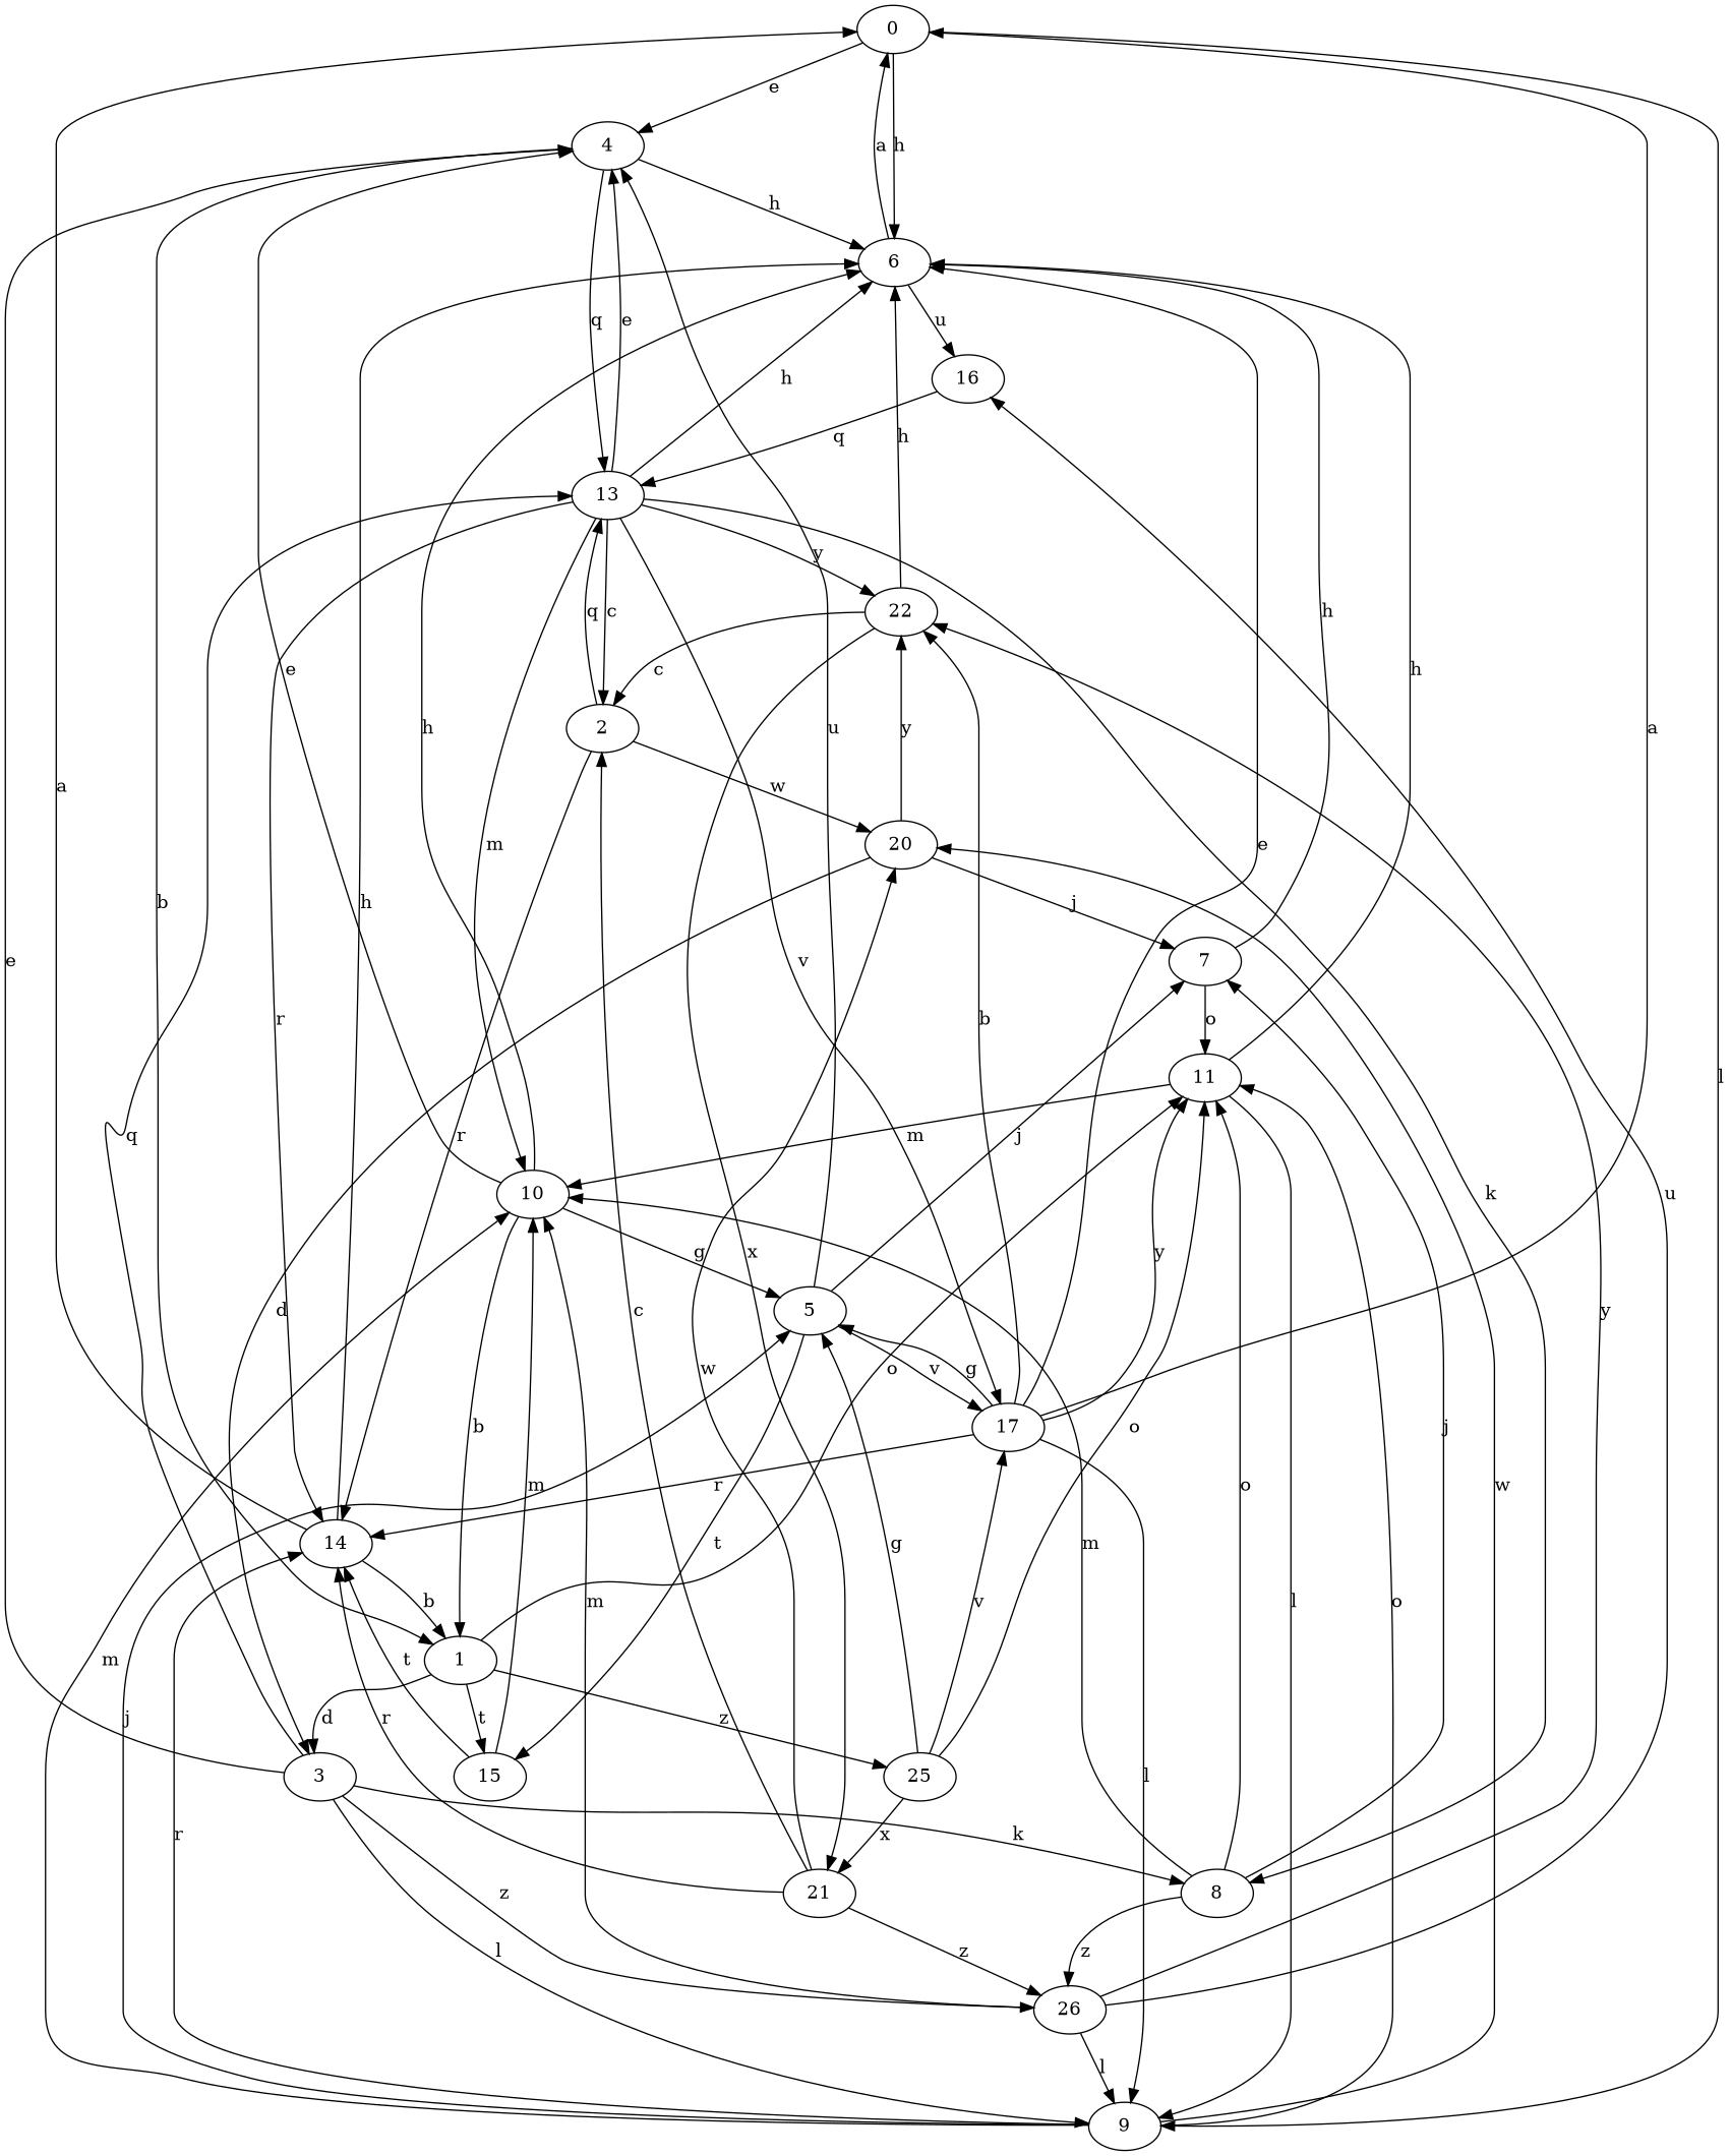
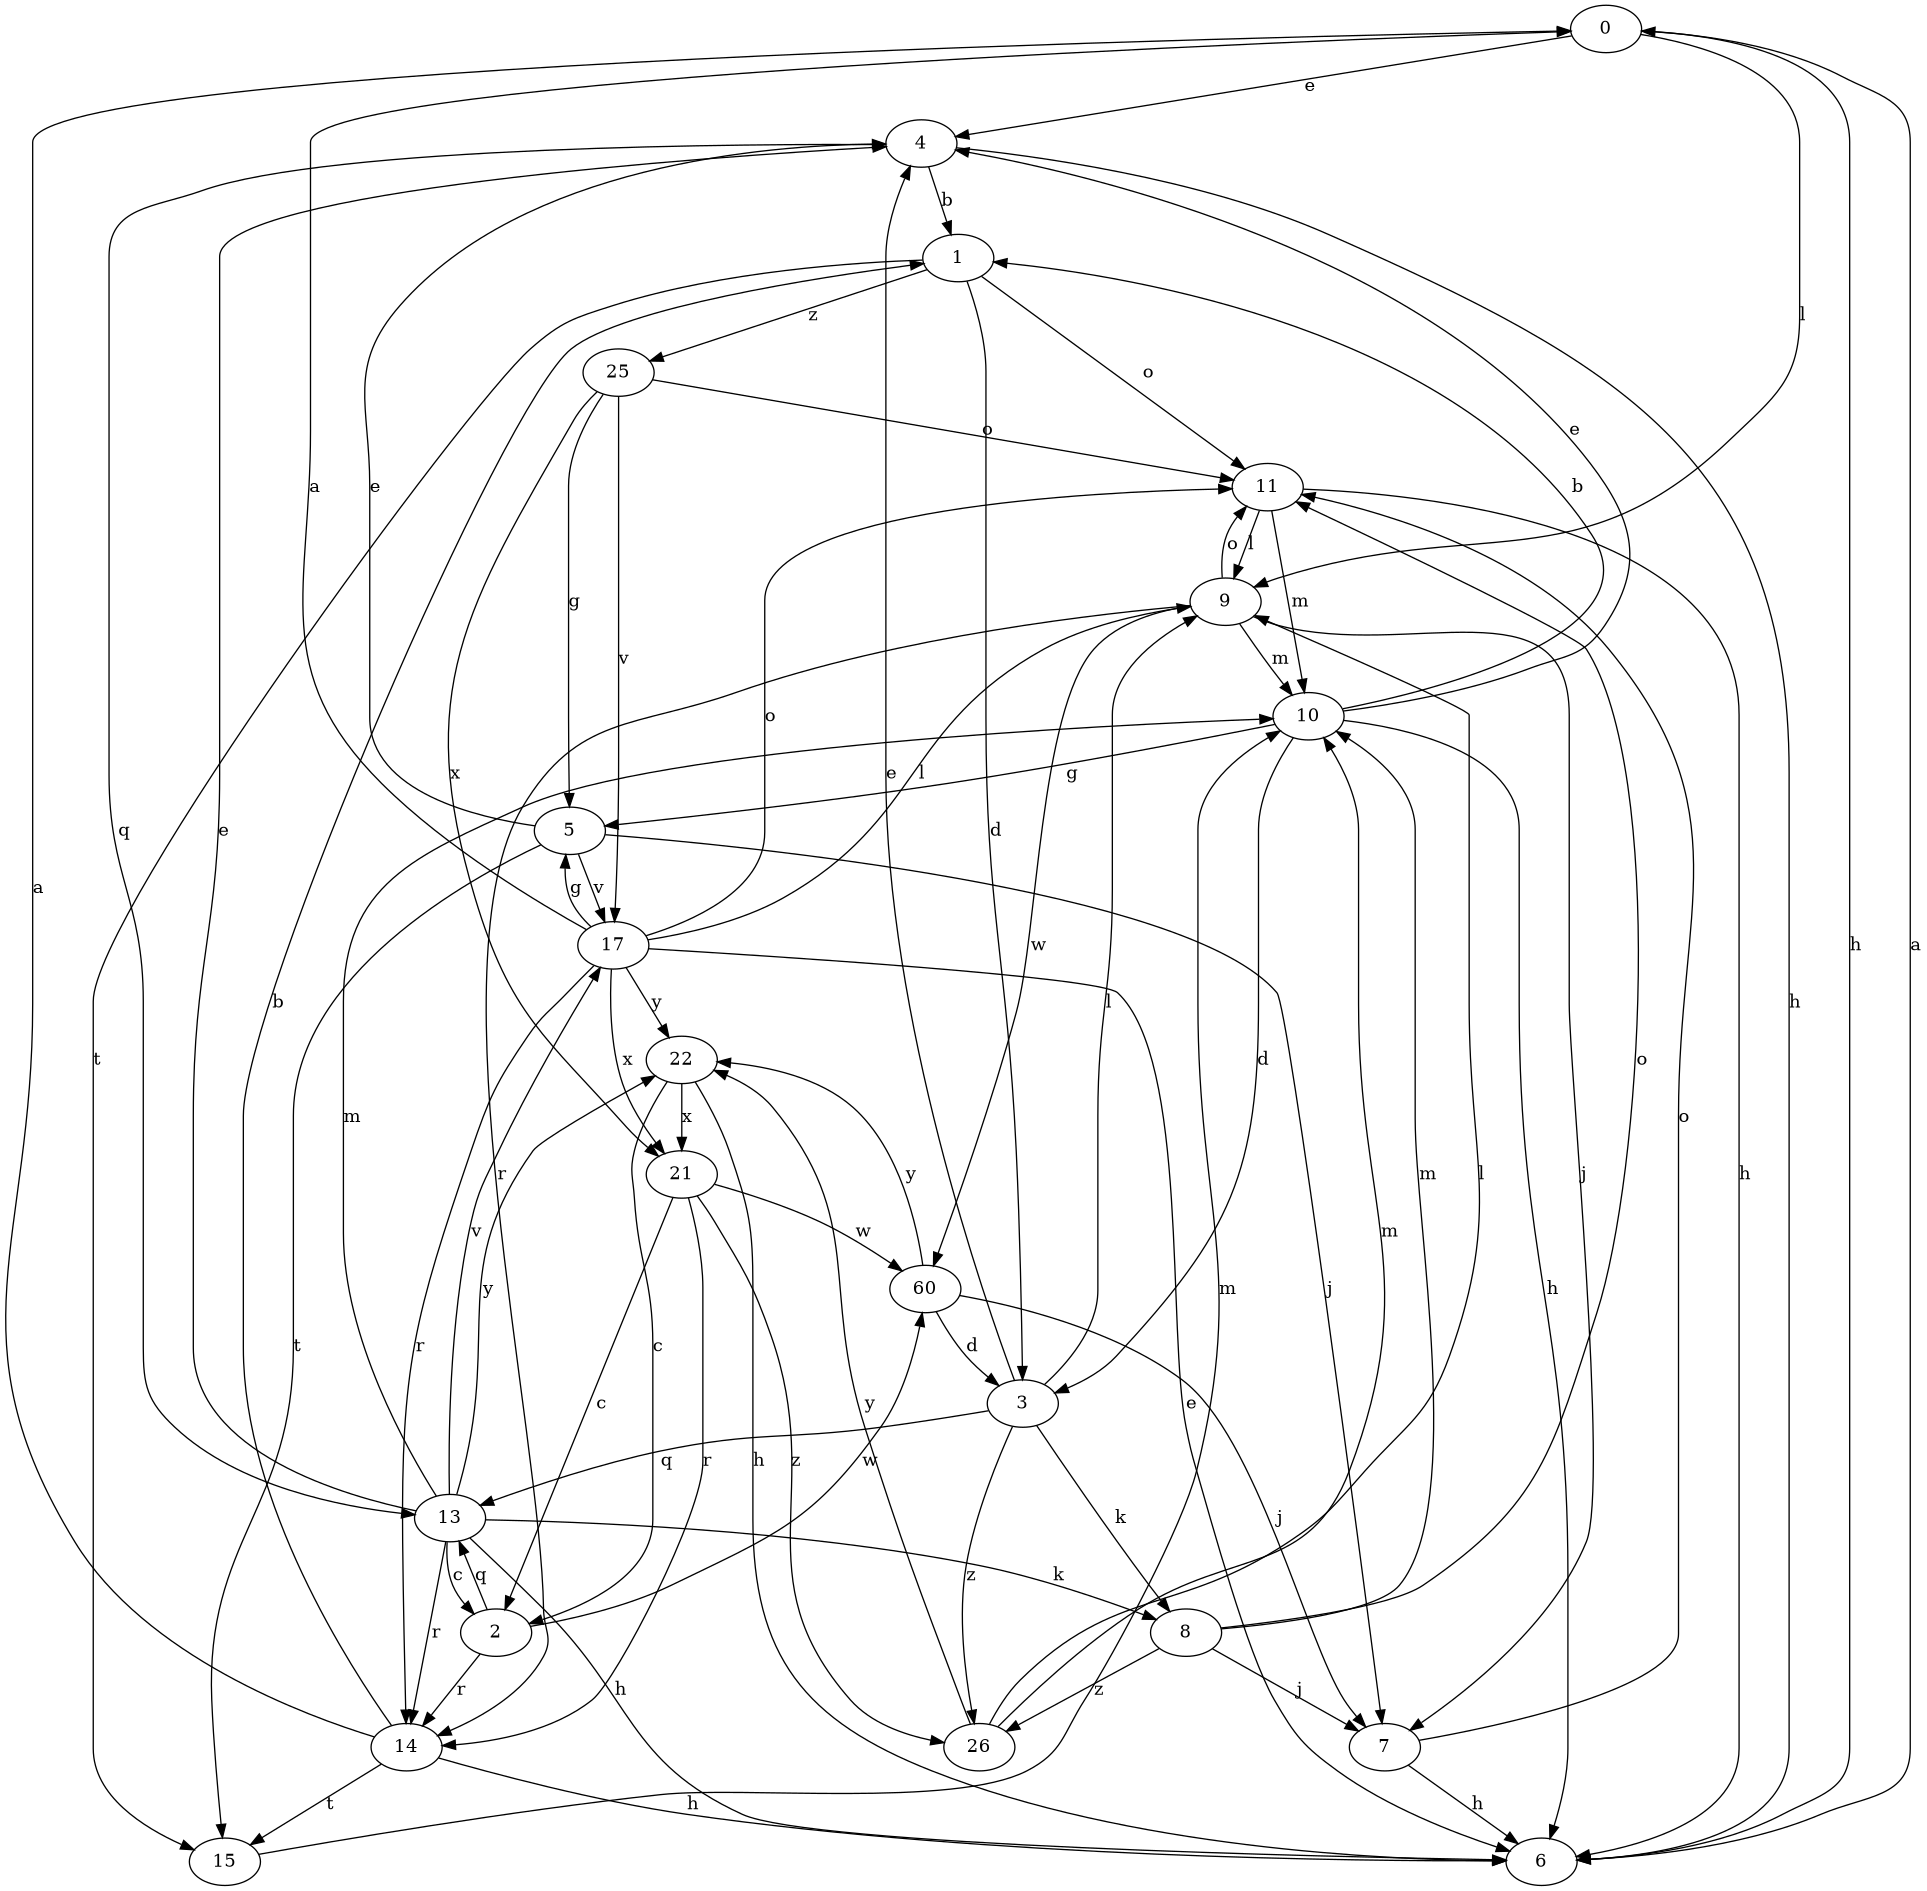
  strict digraph {
    0
    4
    6
    9
    1
    13
-   16
    11
    14
-   20
+   20 [label=60]
    7
    10
    3
    15
    25
    8
    26
    5
    17
    21
    2
    22
    0 -> 4 [label=e]
    0 -> 6 [label=h]
    0 -> 9 [label=l]
    4 -> 6 [label=h]
    4 -> 1 [label=b]
    4 -> 13 [label=q]
    6 -> 0 [label=a]
-   6 -> 16 [label=u]
    9 -> 11 [label=o]
    9 -> 14 [label=r]
    9 -> 20 [label=w]
-   9 -> 5 [label=j]
+   9 -> 7 [label=j]
    9 -> 10 [label=m]
    1 -> 11 [label=o]
    1 -> 3 [label=d]
    1 -> 15 [label=t]
    1 -> 25 [label=z]
    13 -> 4 [label=e]
    13 -> 6 [label=h]
    13 -> 14 [label=r]
    13 -> 10 [label=m]
    13 -> 8 [label=k]
    13 -> 17 [label=v]
    13 -> 2 [label=c]
    13 -> 22 [label=y]
-   16 -> 13 [label=q]
    11 -> 6 [label=h]
    11 -> 9 [label=l]
    11 -> 10 [label=m]
    14 -> 0 [label=a]
    14 -> 6 [label=h]
    14 -> 1 [label=b]
-   15 -> 14 [label=t]
+   14 -> 15 [label=t]
    20 -> 7 [label=j]
    20 -> 3 [label=d]
    20 -> 22 [label=y]
    7 -> 6 [label=h]
    7 -> 11 [label=o]
    10 -> 4 [label=e]
    10 -> 6 [label=h]
    10 -> 1 [label=b]
+   10 -> 3 [label=d]
    10 -> 5 [label=g]
    3 -> 4 [label=e]
    3 -> 9 [label=l]
    3 -> 13 [label=q]
    3 -> 8 [label=k]
    3 -> 26 [label=z]
    15 -> 10 [label=m]
    25 -> 11 [label=o]
    25 -> 5 [label=g]
    25 -> 17 [label=v]
    25 -> 21 [label=x]
    8 -> 11 [label=o]
    8 -> 7 [label=j]
    8 -> 10 [label=m]
    8 -> 26 [label=z]
    26 -> 9 [label=l]
-   26 -> 16 [label=u]
    26 -> 10 [label=m]
    26 -> 22 [label=y]
-   5 -> 4 [label=u]
+   5 -> 4 [label=e]
    5 -> 7 [label=j]
    5 -> 15 [label=t]
    5 -> 17 [label=v]
    17 -> 0 [label=a]
    17 -> 6 [label=e]
    17 -> 9 [label=l]
-   17 -> 11 [label=y]
+   17 -> 11 [label=o]
    17 -> 14 [label=r]
    17 -> 5 [label=g]
-   17 -> 22 [label=b]
+   17 -> 21 [label=x]
+   17 -> 22 [label=y]
    21 -> 14 [label=r]
    21 -> 20 [label=w]
    21 -> 26 [label=z]
    21 -> 2 [label=c]
    2 -> 13 [label=q]
    2 -> 14 [label=r]
    2 -> 20 [label=w]
    22 -> 6 [label=h]
    22 -> 21 [label=x]
    22 -> 2 [label=c]
  }
